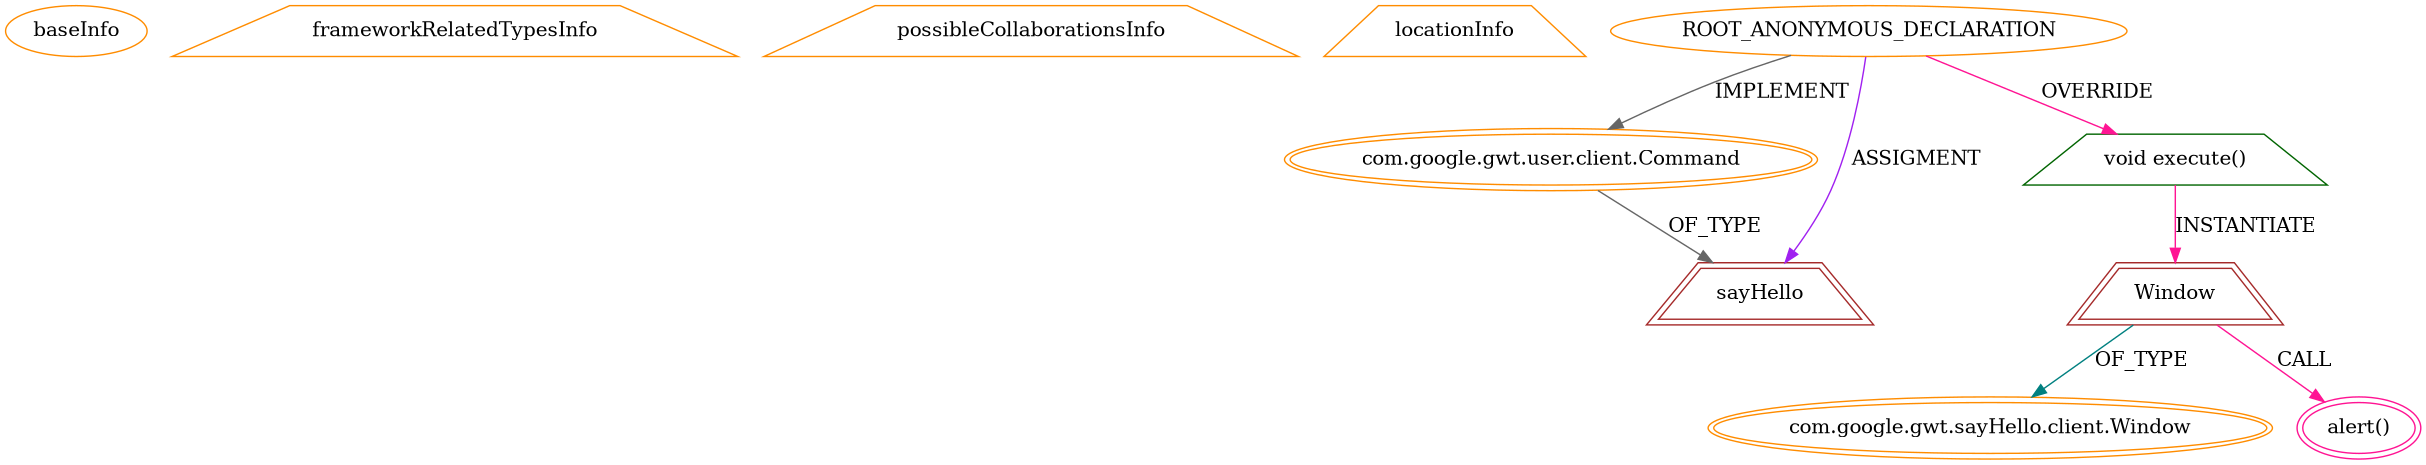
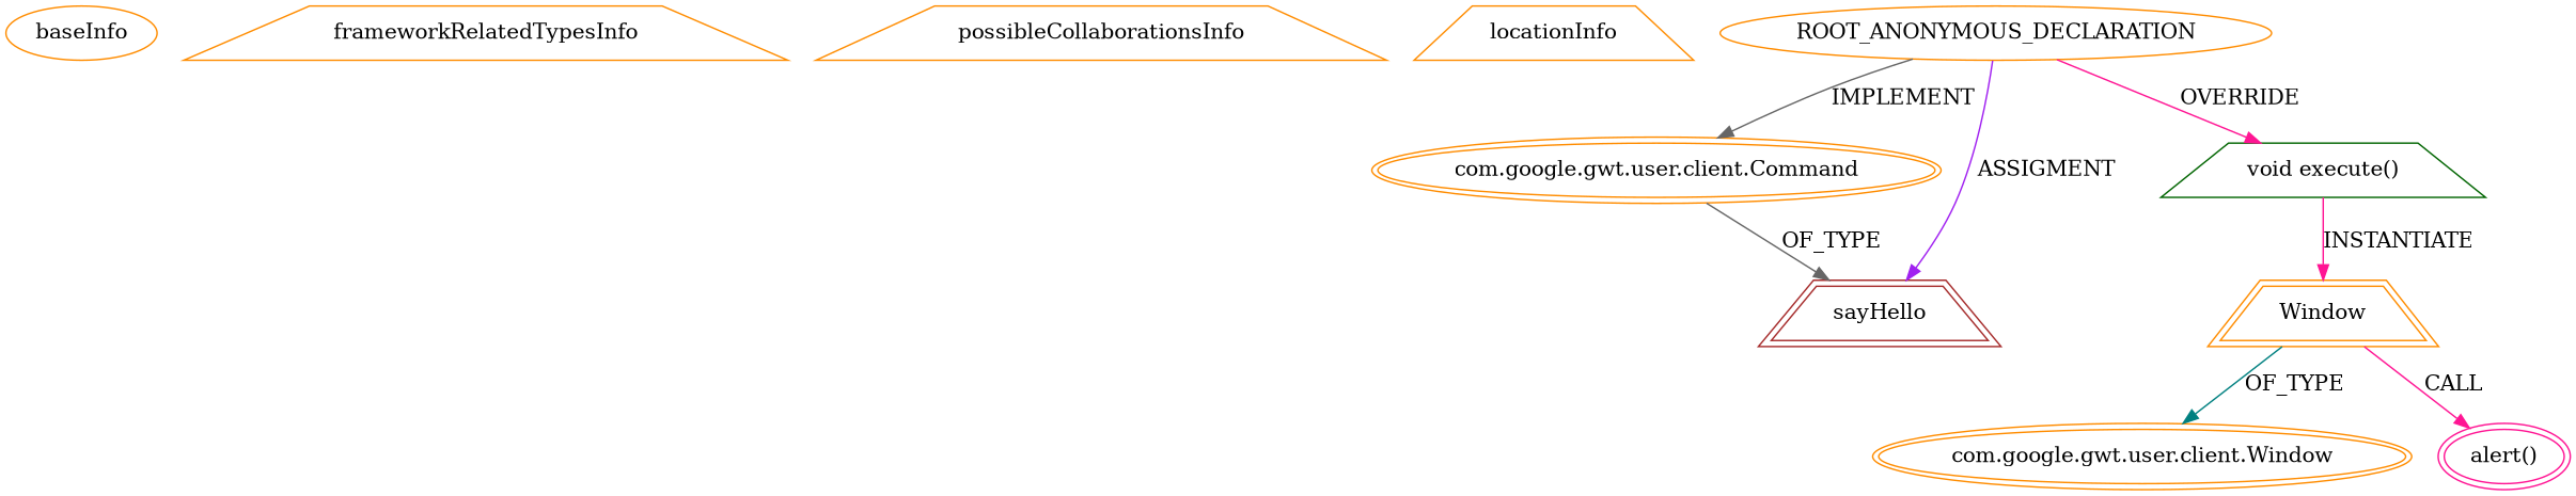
  digraph {
    node [color=darkorange shape=trapezium isFrameworkType=true]
    edge [color=deeppink]
    baseInfo [category=extension_graph graphId=3339 isAnonymous=true possibleRelation=false shape=ellipse isFrameworkType=""]
    frameworkRelatedTypesInfo [0="com.google.gwt.user.client.Command" isFrameworkType=""]
    possibleCollaborationsInfo [isFrameworkType=""]
    locationInfo [contextSignature=WebhackGnomeLike filePath="/kaladron-Webhack/Webhack-master/src/net/webhack/game/client/WebhackGnomeLike.java" graphId=3339 projectName="kaladron-Webhack" isFrameworkType=""]
    n5 [isFrameworkType=false label=ROOT_ANONYMOUS_DECLARATION shape=ellipse vertexType=ROOT_ANONYMOUS_DECLARATION]
    n6 [label="com.google.gwt.user.client.Command" peripheries=2 shape=ellipse vertexType=FRAMEWORK_INTERFACE_TYPE]
    n7 [color=brown label=sayHello peripheries=2 vertexType=OUTSIDE_VARIABLE_EXPRESION]
    n8 [color=darkgreen isFrameworkType=false label="void execute()" vertexType=OVERRIDING_METHOD_DECLARATION]
-   n9 [color=brown label=Window peripheries=2 vertexType=VARIABLE_EXPRESION]
-   n10 [label="com.google.gwt.sayHello.client.Window" peripheries=2 shape=ellipse vertexType=FRAMEWORK_CLASS_TYPE]
+   n9 [label=Window peripheries=2 vertexType=VARIABLE_EXPRESION]
+   n10 [label="com.google.gwt.user.client.Window" peripheries=2 shape=ellipse vertexType=FRAMEWORK_CLASS_TYPE]
    n11 [color=deeppink label="alert()" peripheries=2 shape=ellipse vertexType=INSIDE_CALL]
    n5 -> n6 [color=gray40 label=IMPLEMENT]
    n5 -> n7 [color=purple label=ASSIGMENT]
    n5 -> n8 [label=OVERRIDE]
    n6 -> n7 [color=gray40 label=OF_TYPE]
    n8 -> n9 [label=INSTANTIATE]
    n9 -> n10 [color=teal label=OF_TYPE]
    n9 -> n11 [label=CALL]
  }
